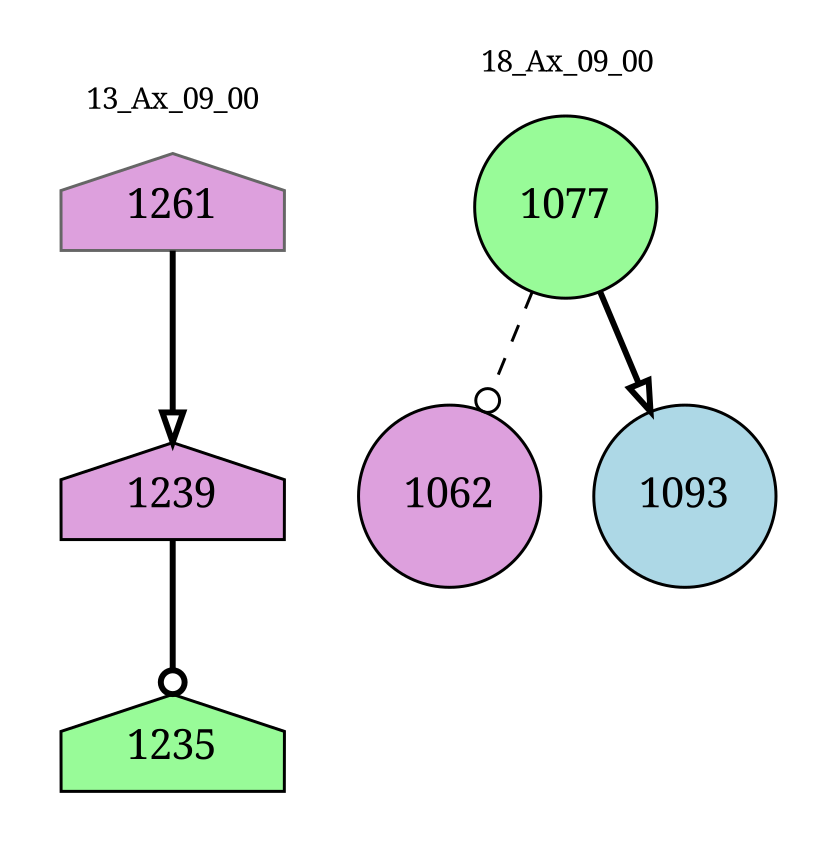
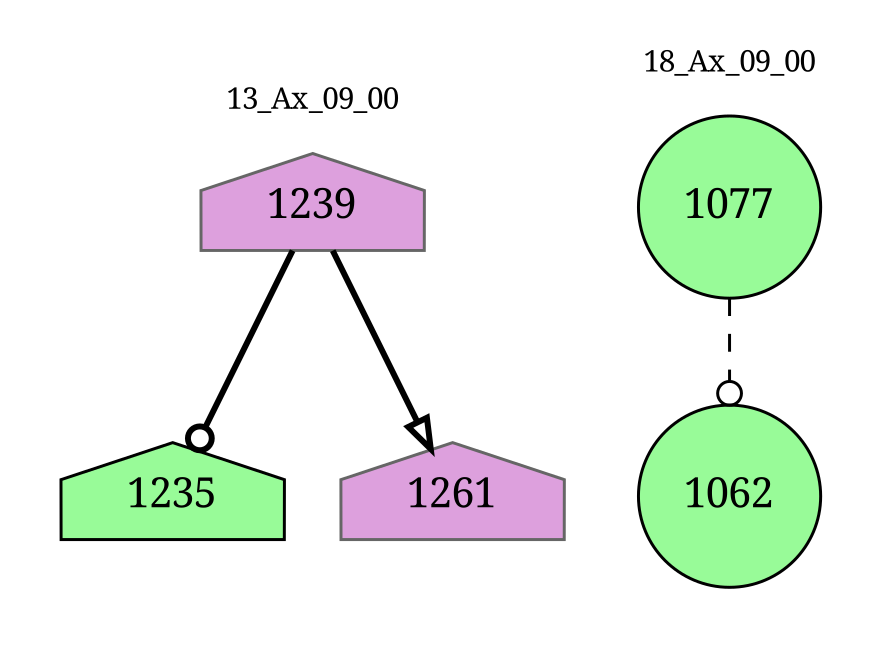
  digraph {
    fontname="Noto Serif"
    node [color=black fillcolor=palegreen fontname="Noto Serif" shape=house style=filled]
    edge [arrowhead=odot color=black fontname="Noto Serif" style=bold]
-   n1 [fillcolor=plum label=1239]
+   n1 [color=gray40 fillcolor=plum label=1239]
    n2 [label=1235]
    n3 [color=gray40 fillcolor=plum label=1261]
    n4 [label=1077 shape=circle]
-   n5 [fillcolor=plum label=1062 shape=circle]
-   n6 [fillcolor=lightblue label=1093 shape=circle]
+   n5 [label=1062 shape=circle]
    subgraph cluster_1 {
      color=white
      fontsize=10
      label="13_Ax_09_00"
      n1
      n2
      n3
    }
    subgraph cluster_2 {
      color=white
      fontsize=10
      label="18_Ax_09_00"
      n4
      n5
-     n6
    }
    n1 -> n2
-   n3 -> n1 [arrowhead=onormal]
+   n1 -> n3 [arrowhead=onormal]
    n4 -> n5 [style=dashed]
-   n4 -> n6 [arrowhead=onormal]
  }
